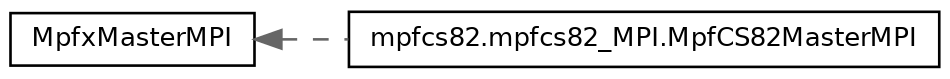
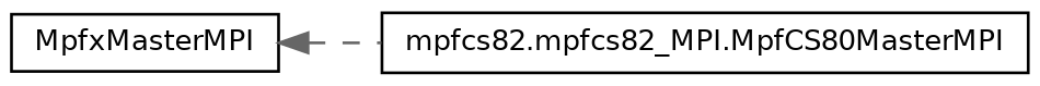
  digraph {
    rankdir=LR
    node [color=black fillcolor=white fontname=Helvetica fontsize=10 shape=record style=filled]
    n1 [height=0.2 label=MpfxMasterMPI width=0.4]
-   n2 [height=0.2 label="mpfcs82.mpfcs82_MPI.MpfCS82MasterMPI" width=0.4]
+   n2 [height=0.2 label="mpfcs82.mpfcs82_MPI.MpfCS80MasterMPI" width=0.4]
    n1 -> n2 [color=gray40 dir=back fontname=Helvetica fontsize=10 labelfontname=Helvetica labelfontsize=10 style=dashed]
  }
